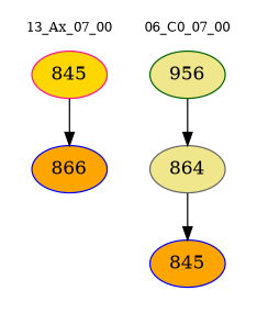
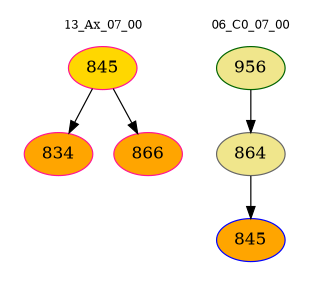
  digraph {
    fontname="DejaVu Serif"
    node [color=deeppink fillcolor=orange fontname="DejaVu Serif" style=filled]
    edge [color=black fontname="DejaVu Serif"]
    n1 [fillcolor=gold label=845]
-   n3 [color=blue label=866]
+   n2 [label=834]
+   n3 [label=866]
    n4 [color=gray40 fillcolor=khaki label=864]
    n5 [color=blue label=845]
    n6 [color=darkgreen fillcolor=khaki label=956]
    subgraph cluster_1 {
      color=white
      fontsize=10
      label="13_Ax_07_00"
      n1
+     n2
      n3
    }
    subgraph cluster_2 {
      color=white
      fontsize=10
      label="06_C0_07_00"
      n4
      n5
      n6
    }
+   n1 -> n2
    n1 -> n3
    n4 -> n5
    n6 -> n4
  }
